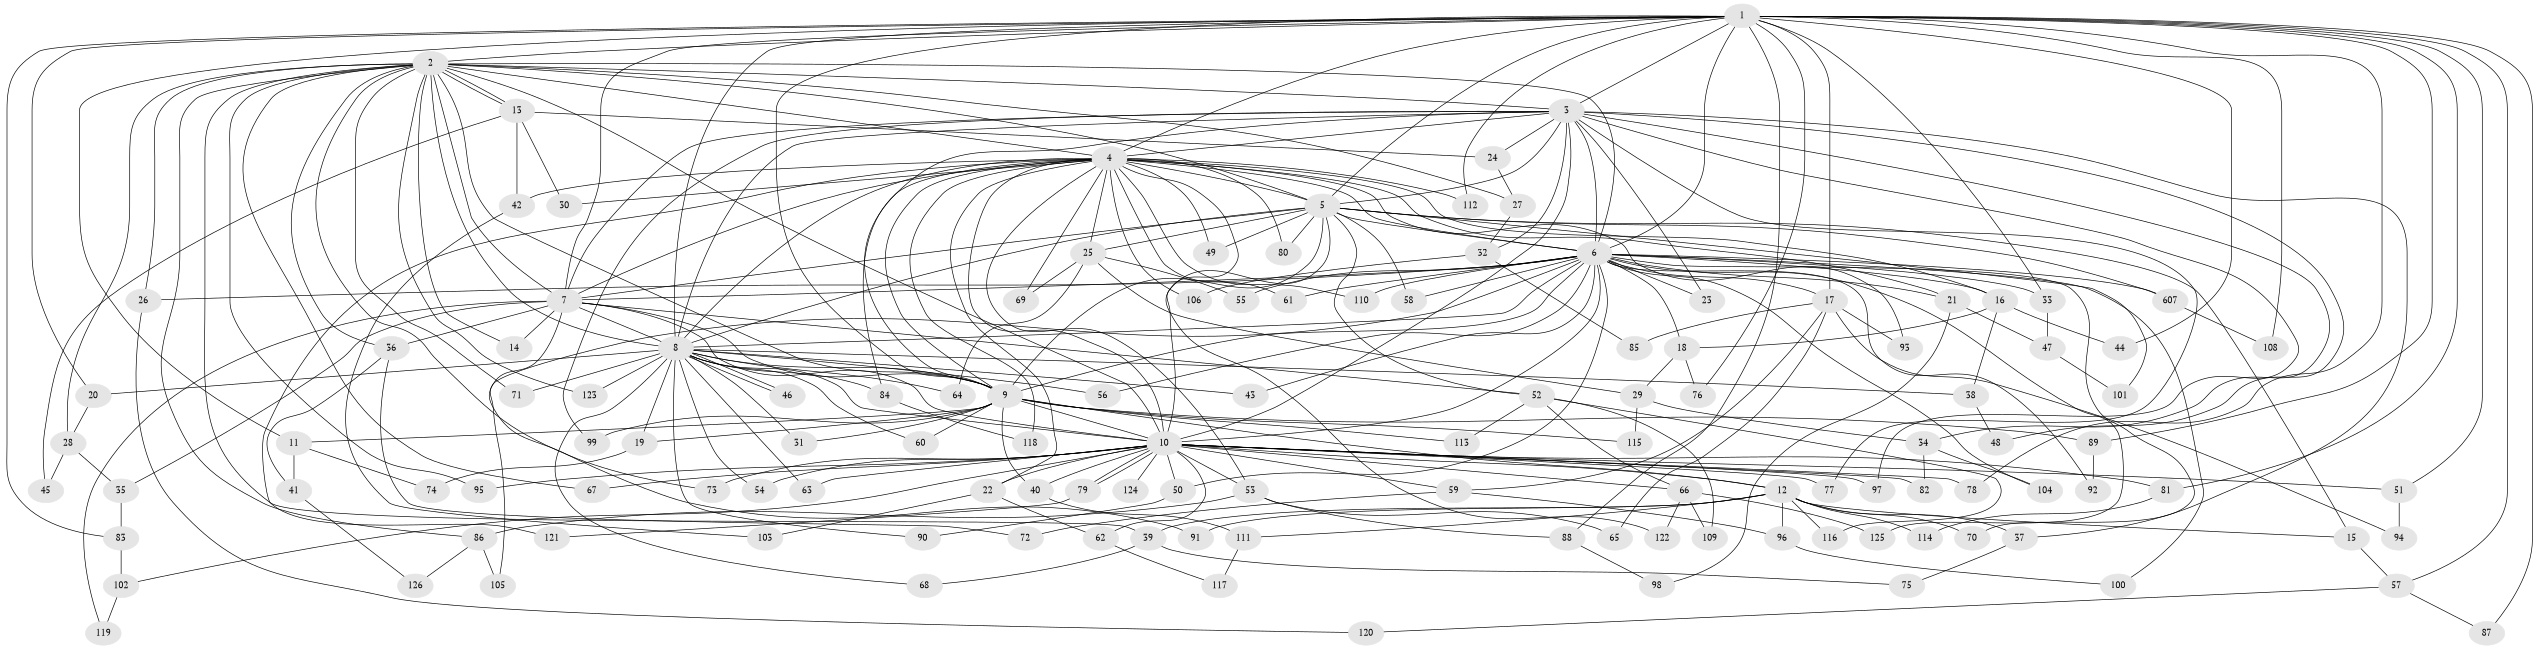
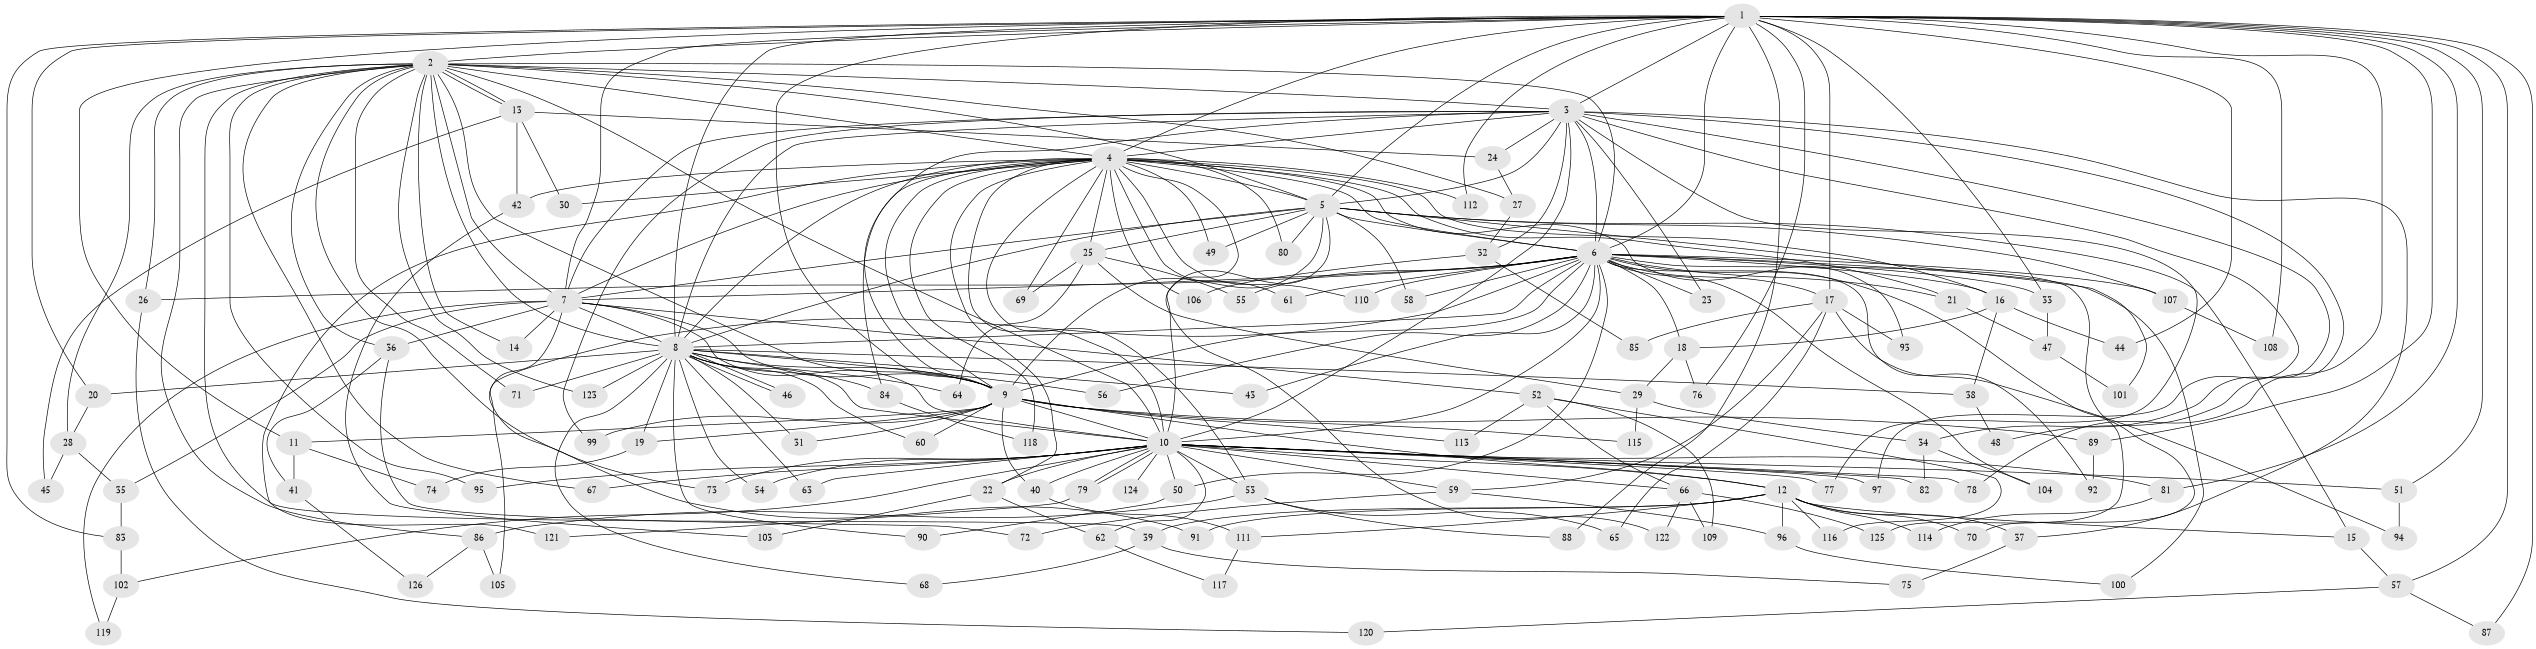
  graph {
    fontname="PT Serif"
    node [color=gray90 fontname="PT Serif" style=filled]
    edge [fontname="PT Serif"]
    1
    2
    3
    4
    5
    6
    7
    8
    9
    11
    17
    20
    33
    44
    51
    57
    76
    78
    81
    83
    87
    88
    89
    108
    112
    10
    13
    14
    26
    27
    28
    36
    39
    67
    71
    73
    86
    95
    123
    23
    24
    32
    34
    37
    48
    77
    97
    99
    16
    21
    22
    25
    30
    42
    49
    53
    61
    69
    80
    84
    93
    106
    110
    118
    121
    122
    15
    52
    58
    101
-   107 [label=607]
+   107
    18
    43
    50
    55
    56
    70
    92
    100
    104
    105
    125
    35
    91
    119
    19
    31
    38
    46
    54
    60
    63
    64
    68
    90
    12
    40
    113
    115
    59
    62
    66
    79
    82
    102
    124
    41
    74
    65
    85
    94
    47
    120
    114
-   98
    45
    72
    75
    126
    103
    29
    116
    109
    96
    111
    117
    1 -- 2
    1 -- 3
    1 -- 4
    1 -- 5
    1 -- 6
    1 -- 7
    1 -- 8
    1 -- 9
    1 -- 11
    1 -- 17
    1 -- 20
    1 -- 33
    1 -- 44
    1 -- 51
    1 -- 57
    1 -- 76
    1 -- 78
    1 -- 81
    1 -- 83
    1 -- 87
    1 -- 88
    1 -- 89
    1 -- 108
    1 -- 112
    2 -- 3
    2 -- 4
    2 -- 5
    2 -- 6
    2 -- 7
    2 -- 8
    2 -- 9
    2 -- 10
    2 -- 13
    2 -- 13
    2 -- 14
    2 -- 26
    2 -- 27
    2 -- 28
    2 -- 36
    2 -- 39
    2 -- 67
    2 -- 71
    2 -- 73
    2 -- 86
    2 -- 95
    2 -- 123
    3 -- 4
    3 -- 5
    3 -- 6
    3 -- 7
    3 -- 8
    3 -- 9
    3 -- 10
    3 -- 23
    3 -- 24
    3 -- 32
    3 -- 34
    3 -- 37
    3 -- 48
    3 -- 77
    3 -- 97
    3 -- 99
    4 -- 5
    4 -- 6
    4 -- 7
    4 -- 8
    4 -- 9
    4 -- 112
    4 -- 10
    4 -- 16
    4 -- 21
    4 -- 22
    4 -- 25
    4 -- 30
    4 -- 42
    4 -- 49
    4 -- 53
    4 -- 61
    4 -- 69
    4 -- 80
    4 -- 84
    4 -- 93
    4 -- 106
    4 -- 110
    4 -- 118
    4 -- 121
    4 -- 122
    5 -- 6
    5 -- 7
    5 -- 8
    5 -- 9
    5 -- 10
    5 -- 25
    5 -- 49
    5 -- 80
    5 -- 15
-   5 -- 52
    5 -- 58
    5 -- 101
    5 -- 107
    6 -- 7
    6 -- 8
    6 -- 9
    6 -- 17
    6 -- 33
    6 -- 10
    6 -- 26
    6 -- 23
    6 -- 16
    6 -- 21
    6 -- 61
    6 -- 110
    6 -- 58
    6 -- 107
    6 -- 18
    6 -- 43
    6 -- 50
    6 -- 55
    6 -- 56
    6 -- 70
    6 -- 92
    6 -- 100
    6 -- 104
    6 -- 105
    6 -- 125
    7 -- 8
    7 -- 9
    7 -- 10
    7 -- 14
    7 -- 36
    7 -- 52
    7 -- 35
    7 -- 91
    7 -- 119
    8 -- 9
    8 -- 20
    8 -- 10
    8 -- 71
    8 -- 123
    8 -- 84
    8 -- 43
    8 -- 56
    8 -- 19
    8 -- 31
    8 -- 38
    8 -- 46
    8 -- 46
    8 -- 54
    8 -- 60
    8 -- 63
    8 -- 64
    8 -- 68
    8 -- 90
    9 -- 11
    9 -- 89
    9 -- 10
    9 -- 99
    9 -- 19
    9 -- 31
    9 -- 60
    9 -- 12
    9 -- 40
    9 -- 113
    9 -- 115
    11 -- 41
    11 -- 74
    17 -- 93
    17 -- 59
    17 -- 65
    17 -- 85
    17 -- 94
    20 -- 28
    33 -- 47
    51 -- 94
    57 -- 87
    57 -- 120
    81 -- 114
    83 -- 102
-   88 -- 98
    89 -- 92
    10 -- 51
    10 -- 78
    10 -- 81
    10 -- 67
    10 -- 73
    10 -- 95
    10 -- 77
    10 -- 97
    10 -- 22
    10 -- 53
    10 -- 50
    10 -- 54
    10 -- 63
    10 -- 12
    10 -- 40
    10 -- 59
    10 -- 62
    10 -- 66
    10 -- 79
    10 -- 79
    10 -- 82
    10 -- 102
    10 -- 124
    13 -- 24
    13 -- 30
    13 -- 42
    13 -- 45
    26 -- 120
    27 -- 32
    28 -- 35
    28 -- 45
    36 -- 41
    36 -- 72
    39 -- 68
    39 -- 75
    86 -- 105
    86 -- 126
    24 -- 27
    32 -- 106
    32 -- 85
    34 -- 104
    34 -- 82
    37 -- 75
    16 -- 44
    16 -- 18
    16 -- 38
    21 -- 47
-   21 -- 98
    22 -- 62
    22 -- 103
    25 -- 69
    25 -- 55
    25 -- 64
    25 -- 29
    42 -- 103
    53 -- 88
    53 -- 86
    53 -- 65
    84 -- 118
    15 -- 57
    52 -- 113
    52 -- 66
    52 -- 116
    52 -- 109
    107 -- 108
    18 -- 76
    18 -- 29
    50 -- 90
    35 -- 83
    19 -- 74
    38 -- 48
    12 -- 39
    12 -- 37
    12 -- 15
    12 -- 70
    12 -- 91
    12 -- 114
    12 -- 116
    12 -- 96
    12 -- 111
    40 -- 111
    59 -- 72
    59 -- 96
    62 -- 117
    66 -- 122
    66 -- 125
    66 -- 109
    79 -- 121
    102 -- 119
    41 -- 126
    47 -- 101
    29 -- 34
    29 -- 115
    96 -- 100
    111 -- 117
  }
